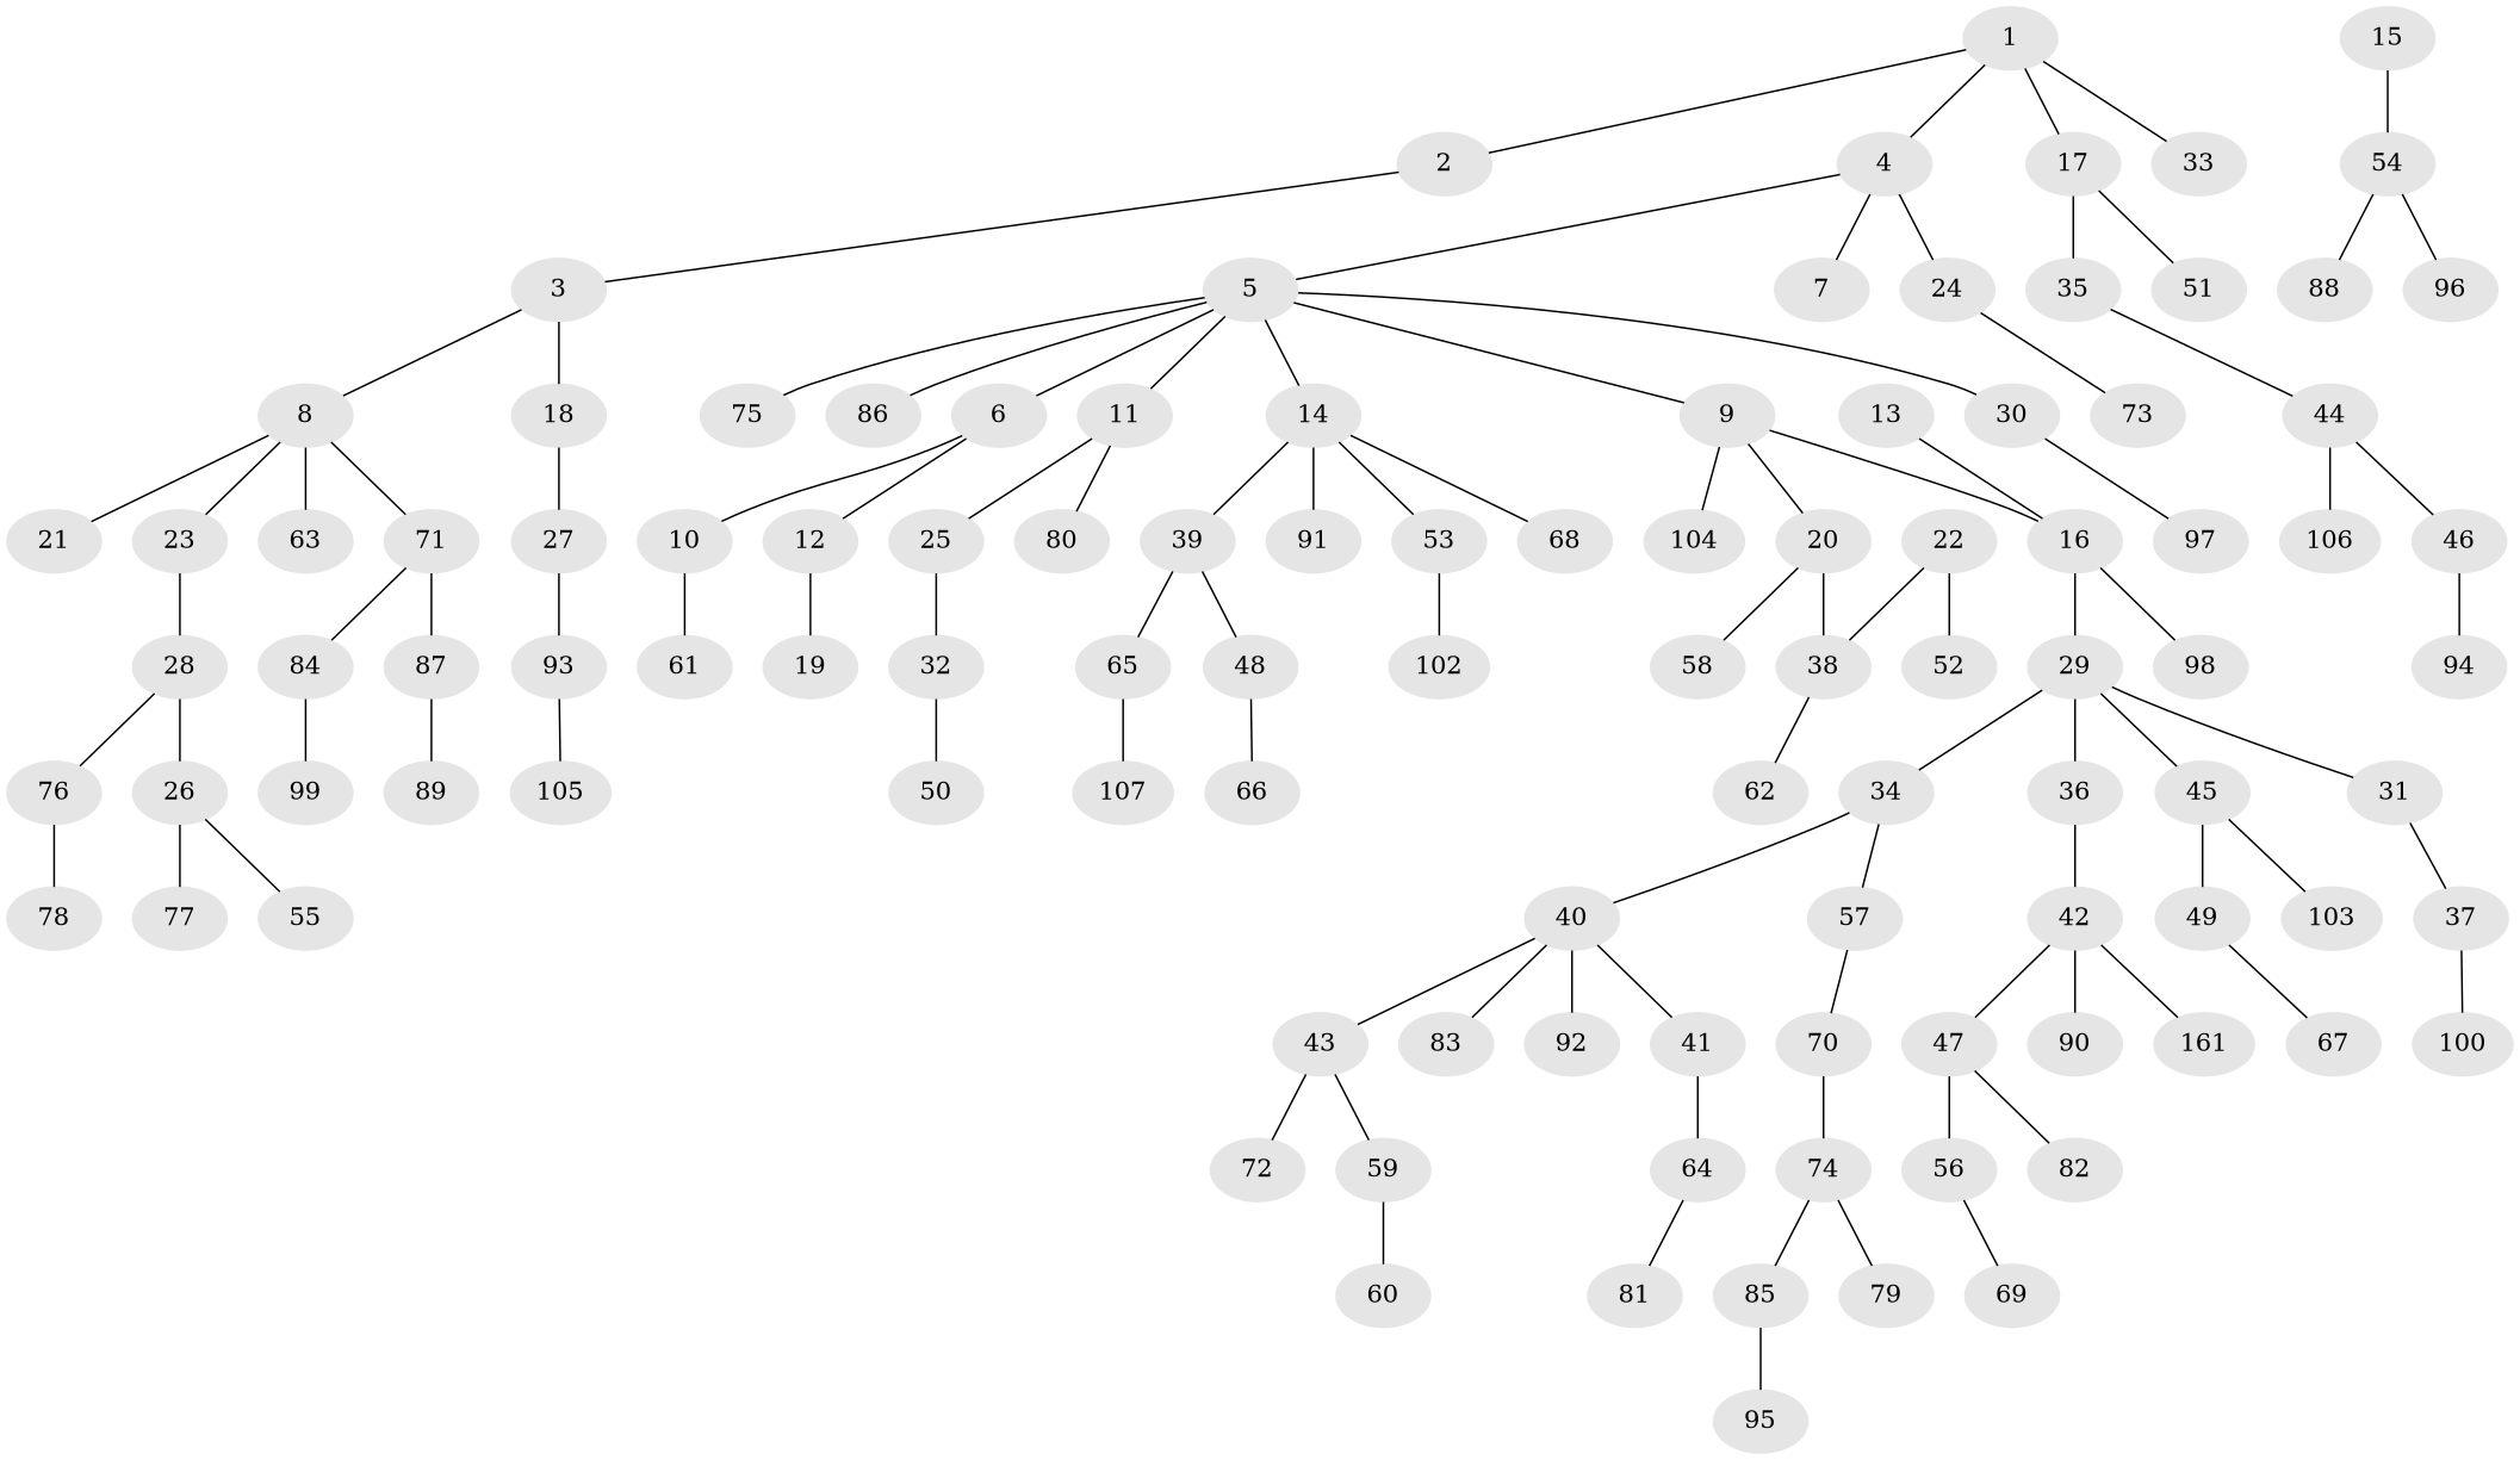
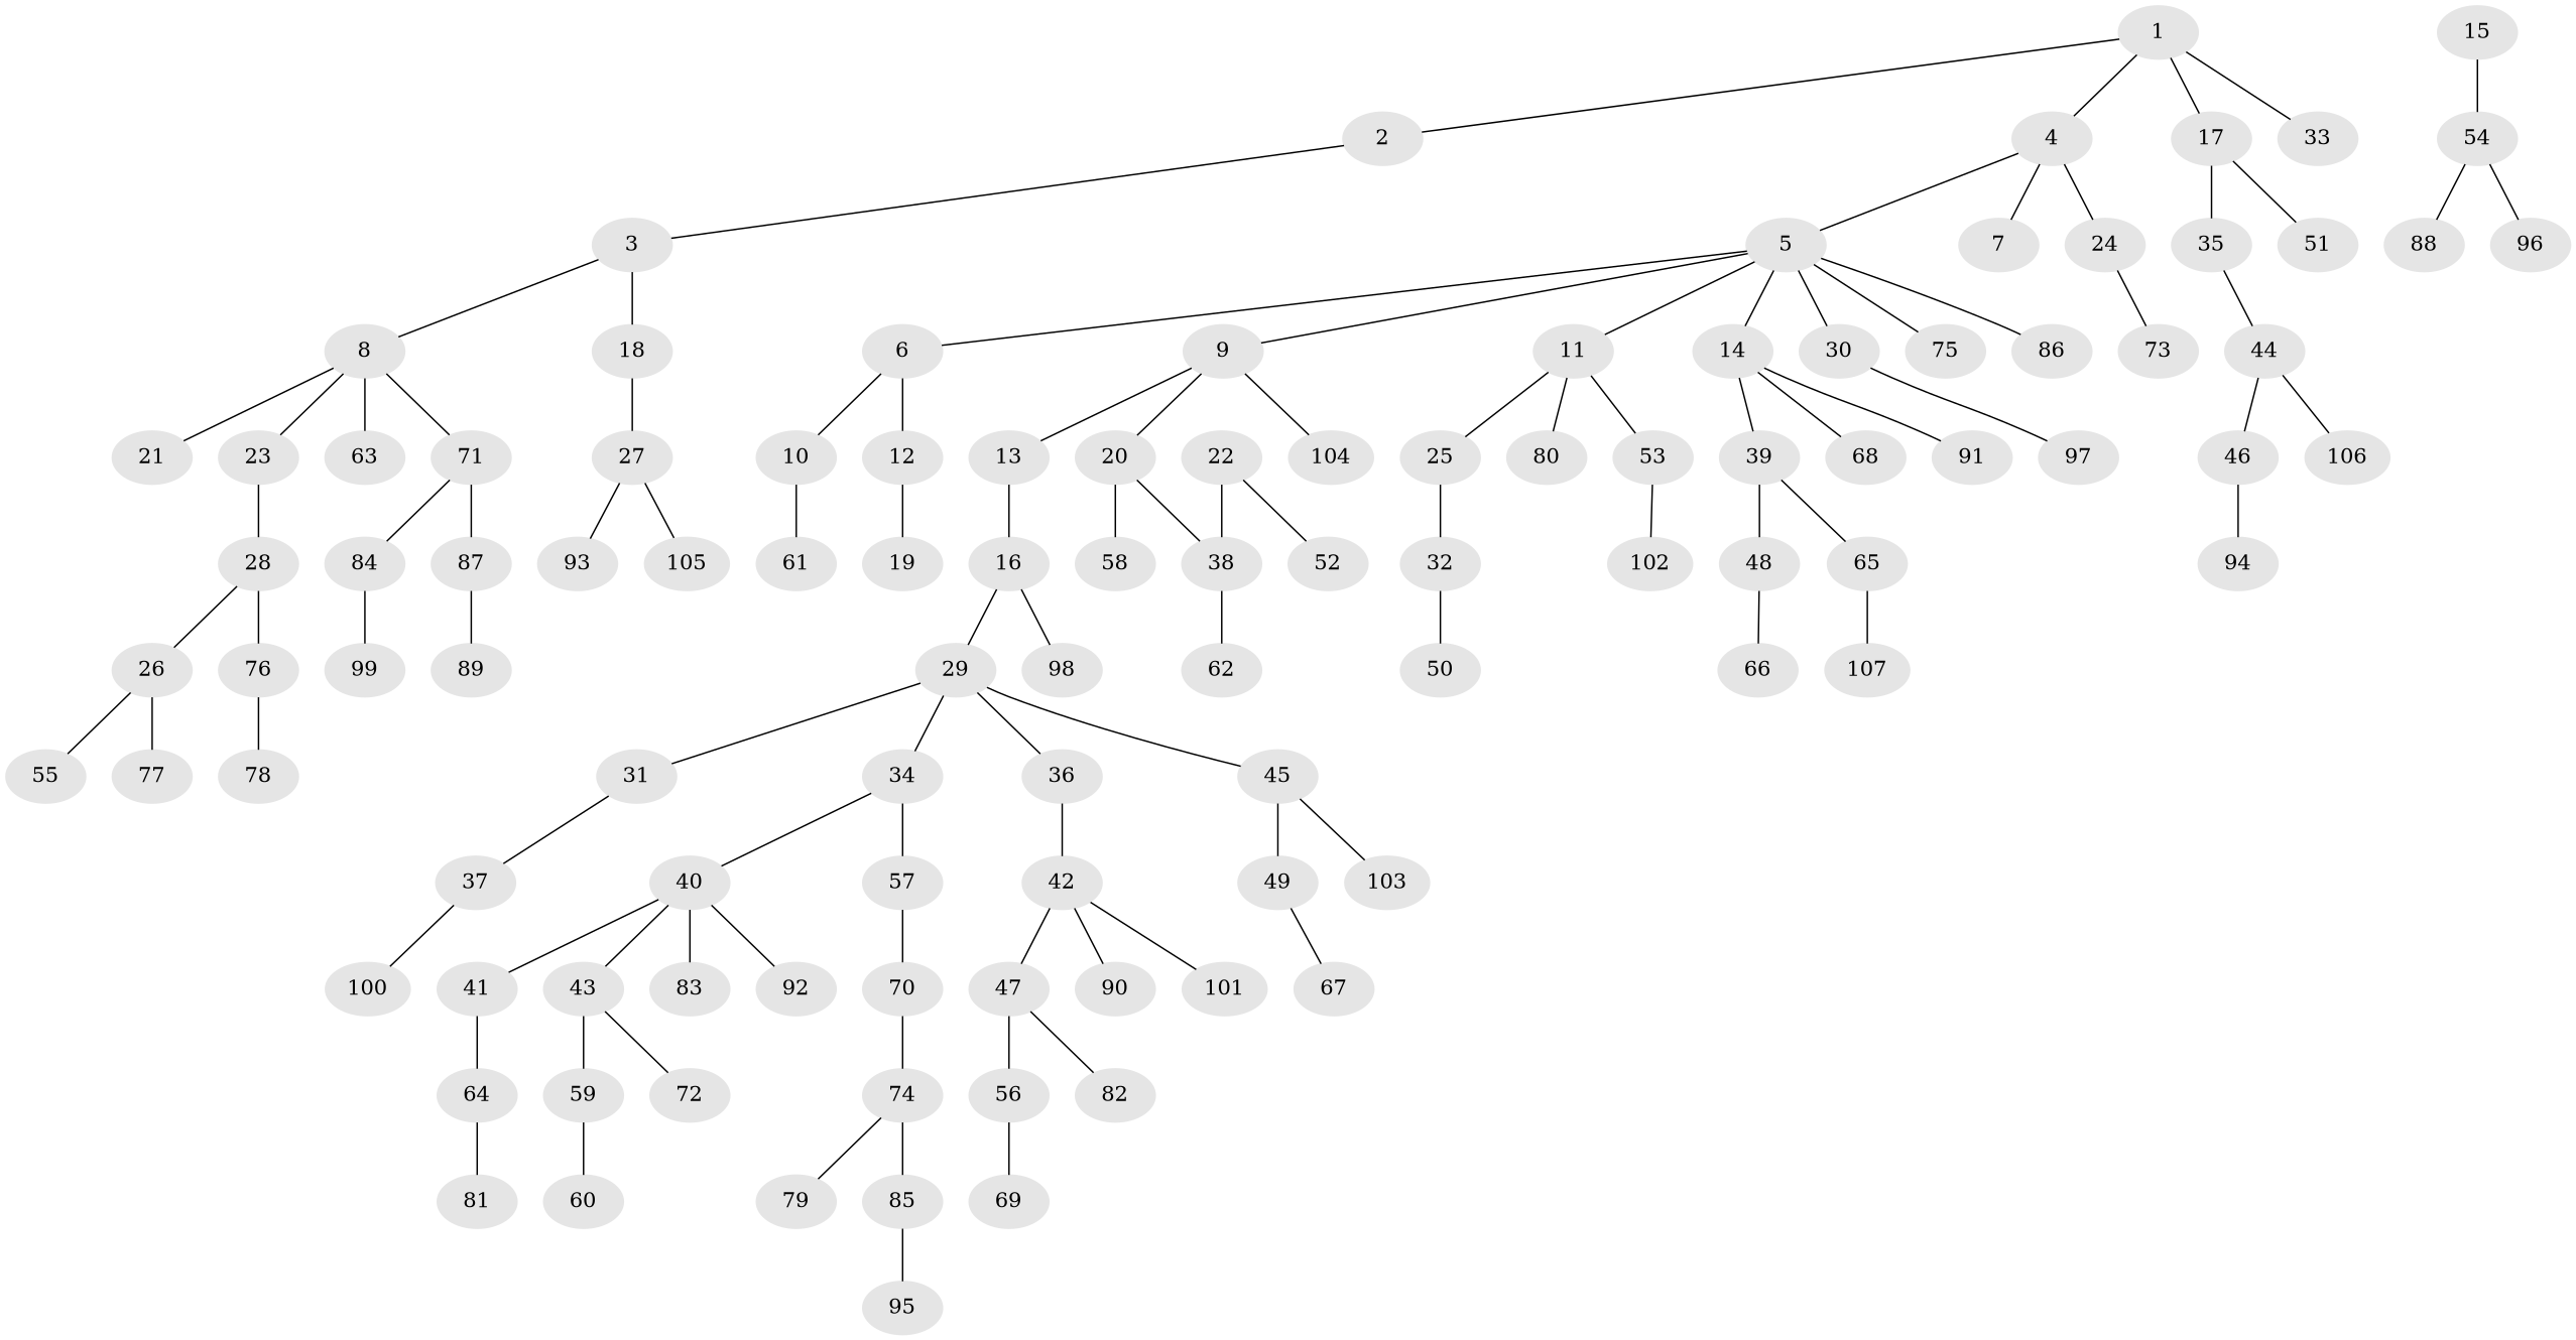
  graph {
    node [color=gray90 style=filled]
    1
    2
    4
    17
    33
    3
    5
    7
    24
    35
    51
    8
    18
    21
    23
    63
    71
    27
    6
    9
    11
    14
    30
    75
    86
    15
    54
    73
    10
    12
    13
    20
    104
    25
    80
    39
    53
    68
    91
    97
    61
    19
    28
    84
    87
    16
    58
    38
    32
    29
    98
    48
    65
    102
    88
    96
    31
    34
    36
    45
    44
    93
    105
    22
    52
    62
    26
    55
    77
    76
    50
    78
    37
    40
    57
    42
    49
    103
    100
    41
    43
    83
    92
    70
    46
    106
    47
    90
-   101 [label=161]
+   101
    66
    107
    64
    59
    72
    81
    56
    82
    60
    94
    67
    69
    74
    79
    85
    99
    89
    95
    1 -- 2
    1 -- 4
    1 -- 17
    1 -- 33
    2 -- 3
    4 -- 5
    4 -- 7
    4 -- 24
    17 -- 35
    17 -- 51
    3 -- 8
    3 -- 18
    5 -- 6
    5 -- 9
    5 -- 11
    5 -- 14
    5 -- 30
    5 -- 75
    5 -- 86
    24 -- 73
    35 -- 44
    8 -- 21
    8 -- 23
    8 -- 63
    8 -- 71
    18 -- 27
    23 -- 28
    71 -- 84
    71 -- 87
    27 -- 93
-   93 -- 105
+   27 -- 105
    6 -- 10
    6 -- 12
-   9 -- 16
+   9 -- 13
    9 -- 20
    9 -- 104
    11 -- 25
    11 -- 80
    14 -- 39
-   14 -- 53
+   11 -- 53
    14 -- 68
    14 -- 91
    30 -- 97
    15 -- 54
    54 -- 88
    54 -- 96
    10 -- 61
    12 -- 19
    13 -- 16
    20 -- 58
    20 -- 38
    25 -- 32
    39 -- 48
    39 -- 65
    53 -- 102
    28 -- 26
    28 -- 76
    84 -- 99
    87 -- 89
    16 -- 29
    16 -- 98
    38 -- 62
    32 -- 50
    29 -- 31
    29 -- 34
    29 -- 36
    29 -- 45
    48 -- 66
    65 -- 107
    31 -- 37
    34 -- 40
    34 -- 57
    36 -- 42
    45 -- 49
    45 -- 103
    44 -- 46
    44 -- 106
    22 -- 38
    22 -- 52
    26 -- 55
    26 -- 77
    76 -- 78
    37 -- 100
    40 -- 41
    40 -- 43
    40 -- 83
    40 -- 92
    57 -- 70
    42 -- 47
    42 -- 90
    42 -- 101
    49 -- 67
    41 -- 64
    43 -- 59
    43 -- 72
    70 -- 74
    46 -- 94
    47 -- 56
    47 -- 82
    64 -- 81
    59 -- 60
    56 -- 69
    74 -- 79
    74 -- 85
    85 -- 95
  }
